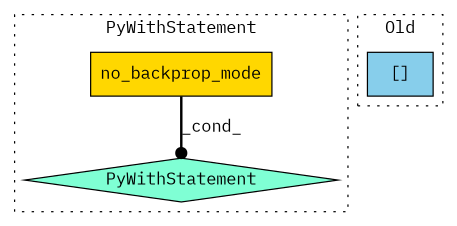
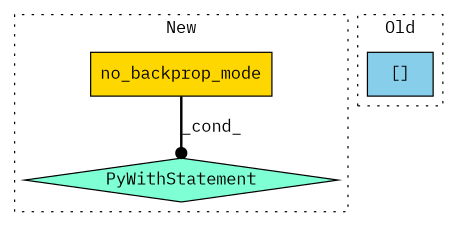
  digraph {
    fontname="IBM Plex Mono"
    node [shape=box style=filled fontname="IBM Plex Mono"]
    n1 [a=32 l=18 label=no_backprop_mode s=1790 fillcolor=gold]
    n2 [a=104 l="10,2" label=PyWithStatement s="1772,1808" shape=diamond fillcolor=aquamarine]
    n3 [a=2 l="5,1" label="[]" s="2393,2406" fillcolor=skyblue]
    subgraph cluster_1 {
-     label=PyWithStatement
+     label=New
      style=dotted
      n1
      n2
    }
    subgraph cluster_2 {
      label=Old
      style=dotted
      n3
    }
    n1 -> n2 [label=_cond_ style=bold arrowhead=dot fontname="IBM Plex Mono"]
  }
